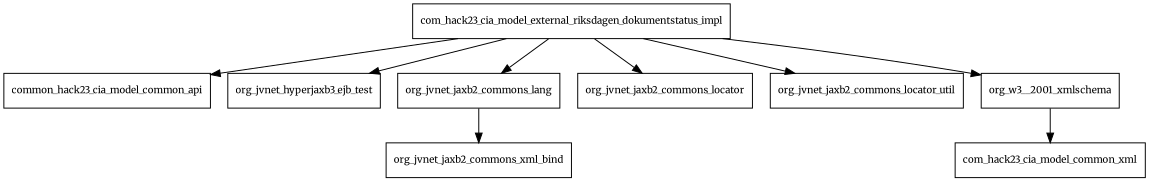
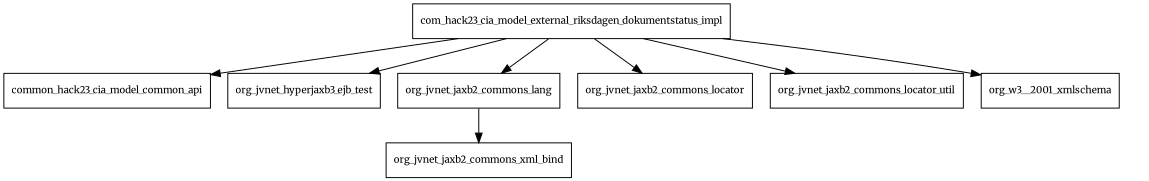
  digraph {
    fontname=Merriweather
    node [fontname=Merriweather fontsize=10.0 shape=box]
    edge [fontname=Merriweather]
    n1 [label=common_hack23_cia_model_common_api]
    com_hack23_cia_model_external_riksdagen_dokumentstatus_impl
    org_jvnet_hyperjaxb3_ejb_test
    org_jvnet_jaxb2_commons_lang
    org_jvnet_jaxb2_commons_locator
    org_jvnet_jaxb2_commons_locator_util
    org_w3__2001_xmlschema
    org_jvnet_jaxb2_commons_xml_bind
-   com_hack23_cia_model_common_xml
    com_hack23_cia_model_external_riksdagen_dokumentstatus_impl -> n1
    com_hack23_cia_model_external_riksdagen_dokumentstatus_impl -> org_jvnet_hyperjaxb3_ejb_test
    com_hack23_cia_model_external_riksdagen_dokumentstatus_impl -> org_jvnet_jaxb2_commons_lang
    com_hack23_cia_model_external_riksdagen_dokumentstatus_impl -> org_jvnet_jaxb2_commons_locator
    com_hack23_cia_model_external_riksdagen_dokumentstatus_impl -> org_jvnet_jaxb2_commons_locator_util
    com_hack23_cia_model_external_riksdagen_dokumentstatus_impl -> org_w3__2001_xmlschema
    org_jvnet_jaxb2_commons_lang -> org_jvnet_jaxb2_commons_xml_bind
-   org_w3__2001_xmlschema -> com_hack23_cia_model_common_xml
  }
